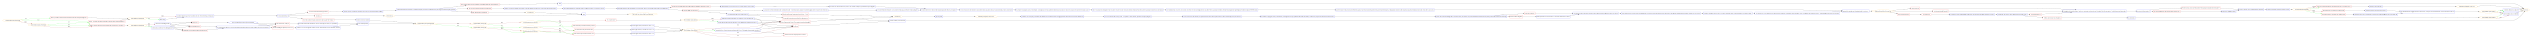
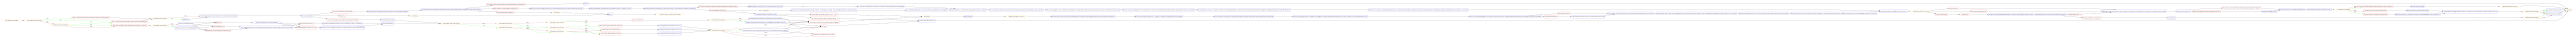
  digraph {
    fontname="IBM Plex Sans"
    rankdir=LR
    node [color=blue fontname="IBM Plex Sans" shape=box]
    edge [fontname="IBM Plex Sans"]
+   "QuincyRank4Convo2 begins." [color=orange shape=""]
    n2 [color=orange label="Check boolean QuincyHexTrade" shape=""]
    n3 [color=red label="Allora. Cosa ti ha spinto a entrare nell'esercito e a diventare un cecchino?"]
    n4 [color=red label="Allora... quando mi racconterai la storia di come sei finito a far parte degli Hex?"]
    n5 [color=orange label="Check boolean QuincyHexAsked" shape=""]
    n6 [color=orange label="Check boolean QuincyDating" shape=""]
    n7 [color=orange label="Check boolean QuincyDating" shape=""]
    n8 [color=red label="Allora... è un buon momento per chiederti come sei finito a far parte dell'Hex?"]
    n9 [label="come va sexy. come stai 'n'sta bella giornata?"]
    n10 [label="come stai 'n'sta bella giornata?"]
    n11 [label="aó ehi sexy"]
    n12 [label="'na storia troppo lunga x esse' raccontata mo', nn c'ho molto tempo, me dispiace"]
    n13 [color=red label="Bene. E tu?"]
    n14 [color=red label="Sono sospettoso, ora."]
    n15 [color=red label="Alla grande. Vuoi rispondere alla mia domanda? lol"]
    n16 [label="te lo racconto domani"]
    n17 [label="bene. me spero ke le cose nn stanno x precipità" shape=ellipse]
    n18 [label="ke? nn posso esse' gentile co' la mia nuova persona preferita prima ke te prendi la pala e inizi a scavà x mmerda?"]
    n19 [color=red label="C'è un'altra storia che puoi raccontarmi e per la quale *hai* tempo?"]
    n20 [color=red label="Sei sicuro? Mi sembra di averlo già sentito."]
    n21 [color=red label="Domani sia."]
    n22 [color=red label="Sono solo curioso, tutto qui."]
    n23 [color=red label="Non siamo obbligati a parlarne, se non vuoi."]
    n24 [label="mmmm certo ma te costerà"]
    n25 [label="continui a lancia' 'na moneta e continua a uscì croce, nn vò di' ke la moneta è magica"]
    n26 [color=orange label="+20 Chemistry" shape=""]
    n27 [label="avrei dovuto chiamatte sherlock. lol. ma se te va de sapè, te lo dico, nn c'è problema"]
    n28 [label="lmao lo so. nn 6 er mio sergente istruttore e nn so' sotto inchiesta. ma se te interessa, te lo dico"]
    n29 [color=orange label="Check boolean QuincyDatingGuide2" shape=""]
    n30 [label="le statistiche dicono ke si arriverà a 'na divisione 50/50, ma nn è ke succederà davvero, no? scegli un momento mijore, amico lol"]
    n31 [label=bene]
    n32 [label="ma te costerà però lol"]
    n33 [color=orange label="Check boolean QuincyGuide" shape=""]
    n34 [color=orange label="Check boolean QuincyGuide" shape=""]
    n35 [color=red label="Non ti facevo un tipo da statistiche e matematica."]
    n36 [color=red label="Non vuol dire che la moneta sia magica, ma potrebbe significare che è sbilanciata."]
    n37 [color=red label="Beh, allora domani sarà il giorno."]
    "Chat ends. Next chat will be QuincyTomorrow." [color=orange shape=""]
    n39 [color=orange label="Check boolean AmirRPGQuincy" shape=""]
    n40 [color=orange label="Check boolean AmirRPGQuincy" shape=""]
    n41 [color=orange label="Check boolean AmirRPGQuincy" shape=""]
    n42 [label="allora nn me conosci così bene come credi. so' entrato nell'esercito solo x ave' i sordi x annà all'università, amico"]
    n43 [label=fottiti]
    n44 [color=orange label="+5 Chemistry" shape=""]
    n45 [color=red label="*Altri* favori?! A quanti siamo arrivati, quattro?!"]
    n46 [color=red label="*Altri* favori?! A quanti siamo arrivati, tre?!"]
    n47 [color=red label="Un altro favore? Con questo fanno due?"]
    n48 [color=red label="Che... tipo di costo?"]
    n49 [label="volevo specializzamme in economia o finanza. magari un master. so' + portato x i numeri"]
    "Chat ends." [color=orange shape=""]
    n51 [label="me devi già 3 favori, ke succede co' uno in +? :P"]
    n52 [label="me devi già 2 favori, ke succede co' uno in +? :P"]
    n53 [label="me devi già 1 favore, ke succede co' uno in +? :P"]
    n54 [color=orange label="Check boolean QuincyDating" shape=""]
    n55 [label="(parte de quello ke m'ha fatto diventà 'n buon cecchino. devi fa' 'na marea de calcoli x sparà ner modo giusto)"]
    n56 [color=orange label="Check boolean QuincyDating" shape=""]
    n57 [label="gnente de sessuale se è questo ke pensi. nn c'ho bisogno de corromperti x questo. ;)"]
    n58 [label="lmao gnente de grave, gnente de cui te pentirai. solo 'n piccolo favore"]
    n59 [color=red label="Davvero? Mi sarei aspettato qualcosa riguardante la fotografia o qualcosa di simile."]
    n60 [color=red label="L'esercito paga l'università qui?"]
    n61 [label="te prometto ke nn li userò x quarcosa de sessuale, lol. nn c'ho bisogno de corromperti x questo. ;)"]
    n62 [color=red label="Ancora non riesco a capire per cosa li *userai*..."]
    n63 [color=red label="No. Passo."]
    n64 [color=red label="Certo. Siamo arrivati fin qui. Che cosa può succedere di peggio?"]
    n65 [label="LMAO 6 pazzo!?! nn me stai a senti'. nn ce stanno sordi ne le arti. noooo"]
    n66 [color=orange label="+5 Chemistry" shape=""]
    n67 [label="'sta cosa la devo sapè io e tu la devi scoprì :P"]
    n68 [label="nessun accordo, nessun discorso"]
    n69 [color=orange label="+5 Chemistry" shape=""]
    n70 [label="nn stavo a fa' 'ste stronzate x me, amico. tu nn sai come se stà qua, quindi farò er mejo x spiegatte"]
    n71 [label="quarcuno lo fa. l'esercito britannico ha 'na borsa de studio - 'n conto bancario, x capisse - da dove te pagano se te fai 'n po' d'anni de servizio"]
    n72 [color=red label="Faresti meglio a non farmene pentire in futuro.... Ci sto."]
    n73 [color=red label="No, so solo che questo non andrà a finire bene per me."]
    n74 [label="qst è lo spirito"]
    n75 [label="le xsone come me nn c'hanno molte occasioni gratuite nella vita, me capisci?"]
    n76 [label="nn so come fanno d'altre parti. tu nn sai come se stà qua, quindi farò er mejo x spiegatte"]
    n77 [color=orange label="Boolean QuincyFavor1 is now true." shape=""]
    n78 [label="nn so' cresciuto co' tante risorse. ho avuto ciò ke contava quanno contava. ho avuto la famijia, li amici, la comunità"]
    n79 [label="insomma. xk er tuo quincy-k è annato a finì nell'esercito? x lo stesso motivo 'na maggior parte de xsone come me entranno nell'esercito"]
    n80 [label="ma è stato 'n lungo girà a vuoto, 'n sistemasse, 'n arrangiasse x er mejo. quello ke volevo era annà avanti, nn solo x me, ma pure x le xsone ke me stavano a core"]
    n81 [label="ma tu nn sai ke ce vole a sta qua, ecco.... te capisco. nn sai ke sto a dì, quindi farò er mejo x spiegatte"]
    n82 [label="per fa' 'sta cosa? avevo bisogno de 'na 'struzione 'vera', de 'n lavoro 'vero', avevo deciso de annà all'università, de fa' quarcosa de concreto x la mia famijia"]
    n83 [label="nn so' cresciuto co' tante risorse, me capisci? ho avuto ciò ke contava quanno contava. ho avuto la famija, li amici, la comunità"]
    n84 [label="ho 'na bbona testa x i numeri. x fa' accordi. x fa' affari. e te riesci a immaginamme in un abito?! mmm, quarcosa de nitido e raffinato? de alta gamma? capelli legati all'indietro? aripulito PROPRIO bene"]
    n85 [label="ma è stato 'n lungo girà a vuoto, 'n sistemasse, 'n arrangiasse x er mejo. quello ke volevo era annà avanti, nn solo x me, ma pure x le xsone ke me stavano a core"]
    n86 [label="poi m'è venuta 'n'idea, me arruolo nell'esercito, passo 'n po' de anni ad ammazzà li nemici, poi me prendo la laurea, e dopo posso inizià a fa' soldi da portà a casa alla mia famijia e comunità. l'inizio de 'na nuova vita"]
    n87 [label="per fa' 'sta cosa? avevo bisogno de 'na 'struzione 'vera', de 'n lavoro 'vero', avevo deciso de annà all'università, de fa' quarcosa de concreto x la mia famijia"]
    n88 [label="sempre ke la mmerda nn te frega prima ke tu ce riesca..."]
    n89 [color=red label="Volevi studiare fotografia?"]
    n90 [color=red label="Cosa volevi studiare?"]
    n91 [color=orange label="Boolean QuincyArthur3 is now true." shape=""]
    n92 [label="LMAO 6 pazzo!?! nn me stai a senti'. nn ce stanno sordi ne le arti. noooo"]
    n93 [label="'na cosa ke nn solo me faceva fa carriera, ma ke me permetteva de supportà le xsone a cui tenevo"]
    n94 [color=red label="Cosa è successo?"]
    n95 [color=red label="Chi ti ha rovinato tutto?"]
    n96 [color=red label="Sei stato cacciato dall'esercito?"]
    n97 [label="stavo a pensà ai affari. finanza. riesci a immaginamme in un abito? mmm, quarcosa de nitido e raffinato? de alta gamma? capelli legati all'indietro? aripulito PROPRIO bene"]
    n98 [label="hai pagato x la storia de xk me so' unito, nn x come me ne so' annato. voi 'sta storia? devi fa' come amir co' 'na delle sue macchine arcade"]
    n99 [color=red label="+15 Chemistry" shape=""]
    n100 [label="li squali nn avrebbero avuto SCAMPO. ma noi nn avevamo li sordi x famme frequentà l'università, capito?"]
    n101 [label="inserisci un'altra moneta :P"]
    n102 [label="oh, impari in fretta. ki PENSI abbia combinato ttt 'sto casino? ki pensi abbia incasinato TUTTO?!"]
    n103 [label="ma l'esercito ce l'ha. e te dicono ke se te arruoli, poi fa' domanda x 'na borsa de studio. combatti x loro x 'na coppia d'anni, ammazzi x loro, e... dopo te pagano x comincià 'na vita nuova"]
    n104 [color=red label="Perché continui a fare così? Seriamente? Non possiamo semplicemente *parlare*?"]
    n105 [color=red label="Non ti faccio pagare con dei favori quando ti dico le cose."]
    n106 [label="Sua Maestà certe vorte nn riesce proprio a lascia' perde', lo sai?"]
    n107 [label="è tutto 'n dà e avè. è ttt 'n scambio sotto la superficie"]
    n108 [label="questo è un problema tuo lol"]
    n109 [color=red label="Cosa ha fatto Arthur...?"]
    n110 [color=red label="Sembra una storia per un altro giorno."]
    n111 [label="o me devi quarcosa o te devo io, questo è 'r fatto"]
    n112 [label="hai indovinato"]
    n113 [color=orange label="Check boolean QuincyDating" shape=""]
    n114 [color=orange label="Check boolean QuincyDating" shape=""]
    n115 [color=red label="Ma stiamo insieme, no? Questo non cambia nulla?"]
    n116 [color=red label="Ti sei mai chiesto perché gli altri membri dell'Hex non ti sono molto vicini?"]
    n117 [color=red label="Ma siamo amici, no? Questo non cambia nulla?"]
    n118 [label="ok strafico, devo annà. a dp, ok?"]
    n119 [label="anche xk devo annà. ce vedemo"]
    n120 [label="oh povero sciocco. ave' 'na relazione co' quarcuno te combina peggio le cose, nn le mijiora. lol"]
    n121 [label="chissene trauma spaziale"]
    n122 [label="oh povero sciocco, è così ke funziona *tutto*"]
    n123 [label="so' solo abbastanza coraggioso da esse' onesto co' te, tutto qua. tocca a te decidere se voi 'sta cosa nella tua vita o no"]
    n124 [color=orange label="Boolean QuincyAlone is now true." shape=""]
    n125 [color=orange label="Check boolean QuincyDating" shape=""]
+   "QuincyRank4Convo2 begins." -> n2
    n2 -> n3 [color=green label=true]
    n2 -> n4 [color=green label=true]
    n2 -> n5 [color=brown label=false]
    n3 -> n6
    n4 -> n7
    n5 -> n3 [color=green label=true]
    n5 -> n3 [color=brown label=false]
    n5 -> n8 [color=green label=true]
    n6 -> n9 [color=green label=true]
    n6 -> n10 [color=brown label=false]
    n7 -> n11 [color=green label=true]
    n7 -> n12 [color=brown label=false]
    n8 -> n7
    n9 -> n13
    n9 -> n14
    n9 -> n15
    n10 -> n13
    n10 -> n14
    n10 -> n15
    n11 -> n12
    n12 -> n16
    n13 -> n17
    n14 -> n18
    n15 -> n18
    n16 -> n19
    n16 -> n20
    n16 -> n21
    n17 -> n22
    n17 -> n23
    n18 -> n22
    n18 -> n23
    n19 -> n24
    n20 -> n25
    n21 -> n26
    n22 -> n27
    n23 -> n28
    n24 -> n29
    n25 -> n30
    n26 -> n31
    n27 -> n32
    n28 -> n32
    n29 -> n33 [color=green label=true]
    n29 -> n34 [color=brown label=false]
    n30 -> n35
    n30 -> n36
    n30 -> n37
    n31 -> "Chat ends. Next chat will be QuincyTomorrow."
    n32 -> n29
    n33 -> n39 [color=green label=true]
    n33 -> n40 [color=brown label=false]
    n34 -> n40 [color=green label=true]
    n34 -> n41 [color=brown label=false]
    n35 -> n42
    n36 -> n43
    n37 -> n44
    n39 -> n45 [color=green label=true]
    n39 -> n46 [color=brown label=false]
    n40 -> n46 [color=green label=true]
    n40 -> n47 [color=brown label=false]
    n41 -> n47 [color=green label=true]
    n41 -> n48 [color=brown label=false]
    n42 -> n49
    n43 -> "Chat ends."
    n44 -> n31
    n45 -> n51
    n46 -> n52
    n47 -> n53
    n48 -> n54
    n49 -> n55
    n51 -> n56
    n52 -> n56
    n53 -> n56
    n54 -> n57 [color=green label=true]
    n54 -> n58 [color=brown label=false]
    n55 -> n59
    n55 -> n60
    n56 -> n61 [color=green label=true]
    n56 -> n62 [color=brown label=false]
    n56 -> n63 [color=brown label=false]
    n56 -> n64 [color=brown label=false]
    n57 -> n63
    n57 -> n64
    n58 -> n63
    n58 -> n64
    n59 -> n65
    n60 -> n66
    n60 -> n67
    n61 -> n62
    n61 -> n63
    n61 -> n64
    n63 -> n68
    n64 -> n69
    n65 -> n70
    n66 -> n71
    n67 -> n72
    n67 -> n73
    n68 -> "Chat ends."
    n69 -> n74
    n70 -> n75
    n71 -> n76
    n72 -> n69
    n73 -> n68
    n74 -> n77
    n75 -> n78
    n76 -> n75
    n77 -> n79
    n78 -> n80
    n79 -> n81
    n80 -> n82
    n81 -> n83
    n82 -> n84
    n83 -> n85
    n84 -> n86
    n85 -> n87
    n86 -> n88
    n87 -> n89
    n87 -> n90
    n88 -> n91
    n89 -> n92
    n90 -> n93
    n91 -> n94
    n91 -> n95
    n91 -> n96
    n92 -> n93
    n93 -> n97
    n94 -> n98
    n95 -> n99
    n96 -> n98
    n97 -> n100
    n98 -> n101
    n99 -> n102
    n100 -> n103
    n101 -> n104
    n101 -> n105
    n102 -> n106
    n103 -> n88
    n104 -> n107
    n105 -> n108
    n106 -> n109
    n106 -> n110
    n107 -> n111
    n108 -> n107
    n109 -> n98
    n110 -> n112
    n111 -> n113
    n112 -> n114
    n113 -> n115 [color=green label=true]
    n113 -> n116 [color=green label=true]
    n113 -> n116 [color=brown label=false]
    n113 -> n117 [color=brown label=false]
    n114 -> n118 [color=green label=true]
    n114 -> n119 [color=brown label=false]
    n115 -> n120
    n116 -> n121
    n117 -> n122
    n118 -> "Chat ends."
    n119 -> "Chat ends."
    n120 -> n123
    n121 -> n124
    n122 -> n123
    n123 -> n125
    n124 -> "Chat ends."
    n125 -> n118 [color=green label=true]
    n125 -> n119 [color=brown label=false]
  }
